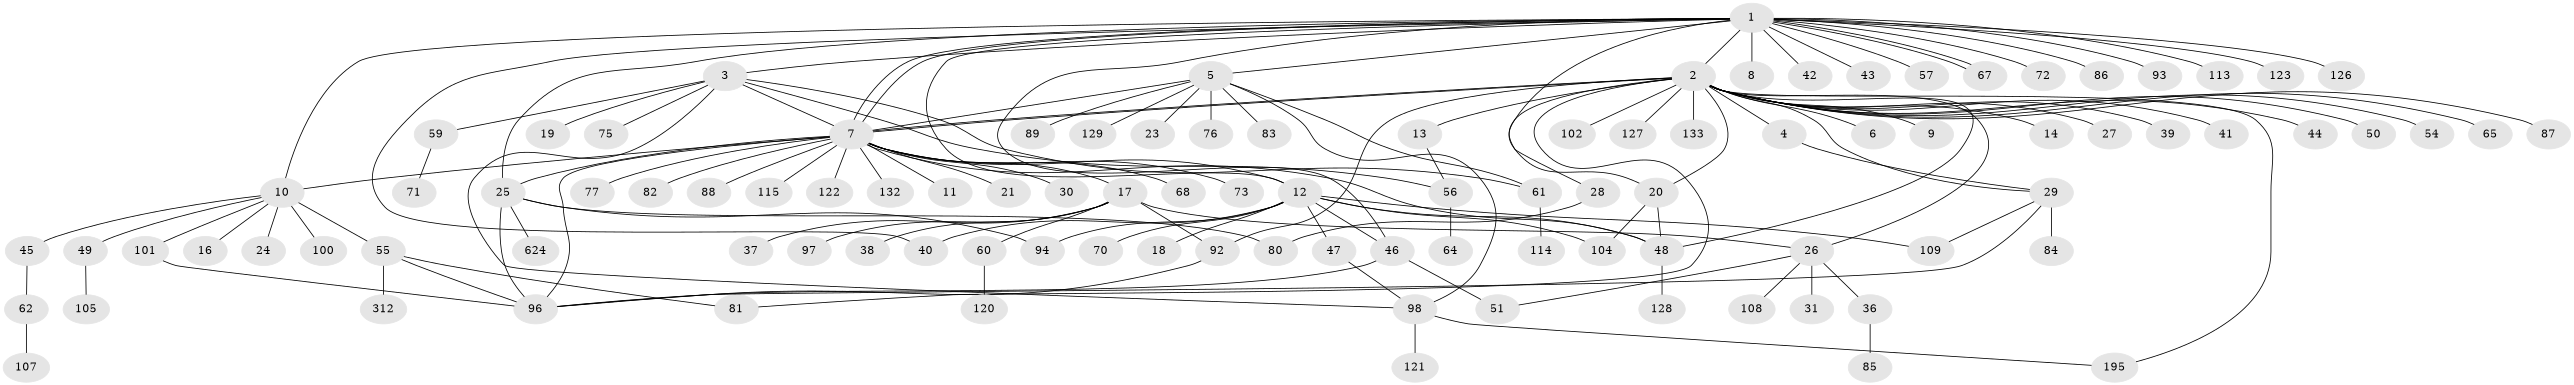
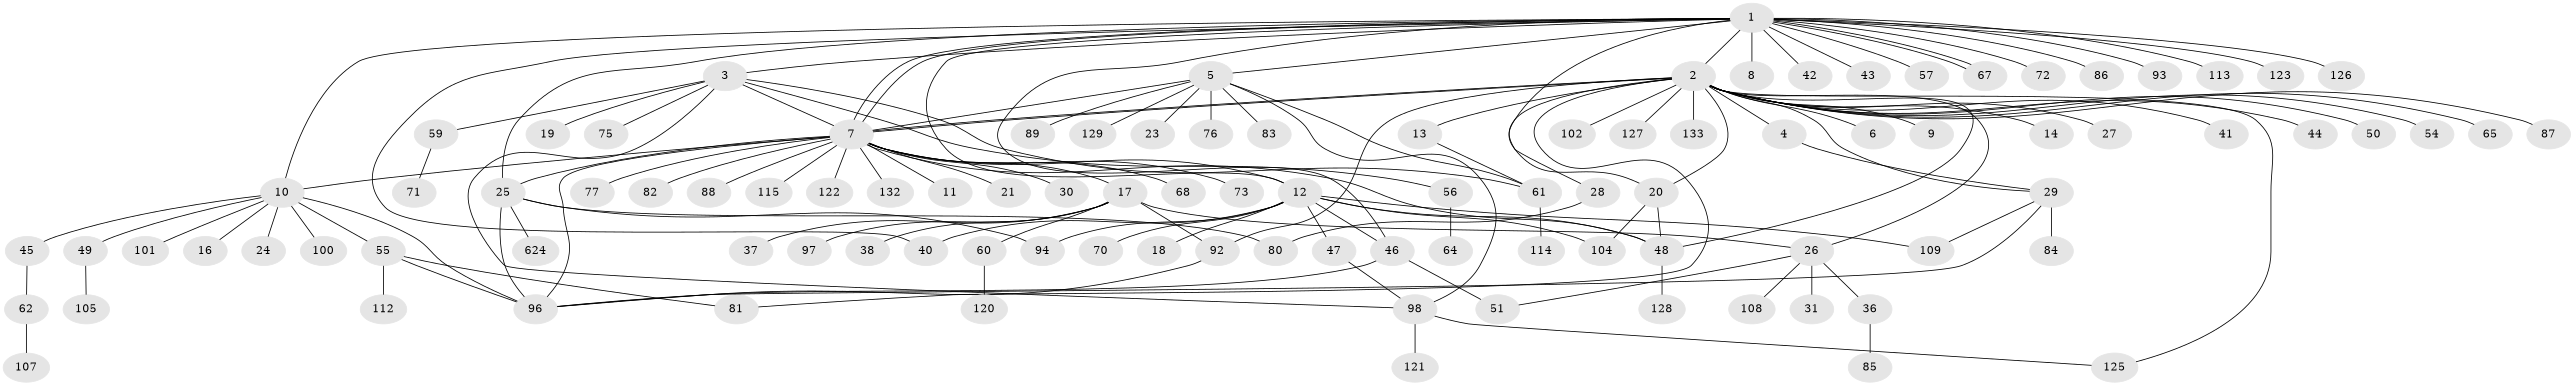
  graph {
    node [color=gray90 style=filled]
    1 [super="+15"]
    2 [super="+69"]
    3 [super="+34"]
    5 [super="+95"]
    7 [super="+74"]
    8
    10 [super="+78"]
    12 [super="+22"]
    20
    25 [super="+58"]
    40
    42
    43
    46
    57
    67
    72
    86
    93
    113
    123
    126
    4 [super="+116"]
    6 [super="+79"]
    9 [super="+66"]
    13 [super="+119"]
    14 [super="+32"]
    26 [super="+106"]
    27
    28
    29 [super="+33"]
-   39
    41
    44
    48 [super="+52"]
    50
    54
    65 [super="+99"]
    81
    87
    92
    102 [super="+110"]
-   125 [label=195]
+   125
    127
    133
    19
    56
    59 [super="+63"]
    61 [super="+118"]
    75
    98 [super="+114"]
    129
    23
    76
    83
    89
    11
    17 [super="+35"]
    21
    30 [super="+103"]
    68
    73
    77
    82
    88
    96 [super="+130"]
    115
    122
    132
    16
    24
    45
    49 [super="+91"]
    55 [super="+90"]
    100
    101
    18
    47
    70
    94 [super="+131"]
    104
    109
    80
    n84 [label=624]
    51 [super="+53"]
    31 [super="+111"]
    36
    108
    84
    128
    64
    71
    n93 [label=114]
    121
    37
    38
    60
    97
    62
    105
-   112 [label=312]
+   112
    120
    85
    107
    1 -- 2
    1 -- 3
    1 -- 5
    1 -- 7
    1 -- 7
    1 -- 8
    1 -- 10
    1 -- 12
    1 -- 20
    1 -- 25
    1 -- 40
    1 -- 42
    1 -- 43
    1 -- 46
    1 -- 57
    1 -- 67
    1 -- 67
    1 -- 72
    1 -- 86
    1 -- 93
    1 -- 113
    1 -- 123
    1 -- 126
    2 -- 7
    2 -- 7
    2 -- 20
    2 -- 4
    2 -- 6
    2 -- 9
    2 -- 13
    2 -- 14
    2 -- 26 [weight=2]
    2 -- 27
    2 -- 28
    2 -- 29
-   2 -- 39
    2 -- 41
    2 -- 44
    2 -- 48
    2 -- 50
    2 -- 54
    2 -- 65
    2 -- 81
    2 -- 87
    2 -- 92
    2 -- 102
    2 -- 125
    2 -- 127
    2 -- 133
    3 -- 7
    3 -- 19
    3 -- 56
    3 -- 59
    3 -- 61
    3 -- 75
    3 -- 98
    5 -- 7
    5 -- 61
    5 -- 98
    5 -- 129
    5 -- 23
    5 -- 76
    5 -- 83
    5 -- 89
    7 -- 10
    7 -- 12
    7 -- 25
    7 -- 48
    7 -- 11
    7 -- 17
    7 -- 21
    7 -- 30
    7 -- 68
    7 -- 73
    7 -- 77
    7 -- 82
    7 -- 88 [weight=2]
    7 -- 96
    7 -- 115
    7 -- 122
    7 -- 132
-   101 -- 96
+   10 -- 96
    10 -- 16
    10 -- 24
    10 -- 45
    10 -- 49
    10 -- 55
    10 -- 100
    10 -- 101
    12 -- 40
    12 -- 46
    12 -- 48
    12 -- 18
    12 -- 47
    12 -- 70
    12 -- 94
    12 -- 104
    12 -- 109
    20 -- 48
    20 -- 104
    25 -- 96
    25 -- 94
    25 -- 80
    25 -- n84
    46 -- 96
    46 -- 51
    4 -- 29
-   13 -- 56
+   13 -- 61
    26 -- 51
    26 -- 31
    26 -- 36
    26 -- 108
    28 -- 80
    29 -- 96
    29 -- 109
    29 -- 84
    48 -- 128
    92 -- 96
    56 -- 64
    59 -- 71
    61 -- n93
    98 -- 125
    98 -- 121
    17 -- 26
    17 -- 92
    17 -- 37
    17 -- 38
    17 -- 60
    17 -- 97
    45 -- 62
    49 -- 105
    55 -- 81
    55 -- 96
    55 -- 112
    47 -- 98
    36 -- 85
    60 -- 120
    62 -- 107
  }
